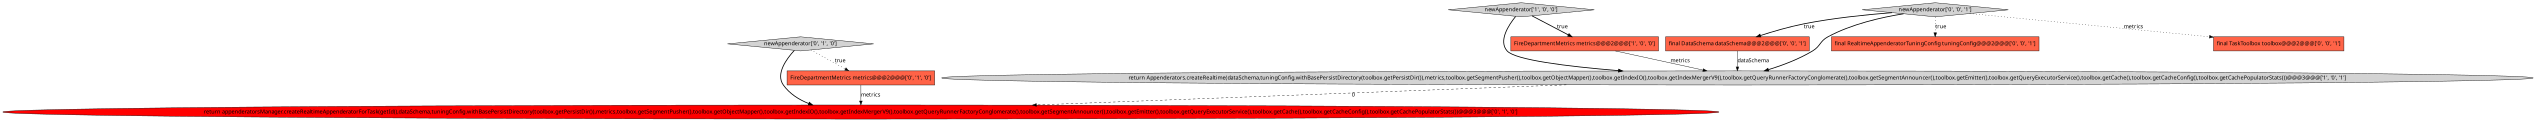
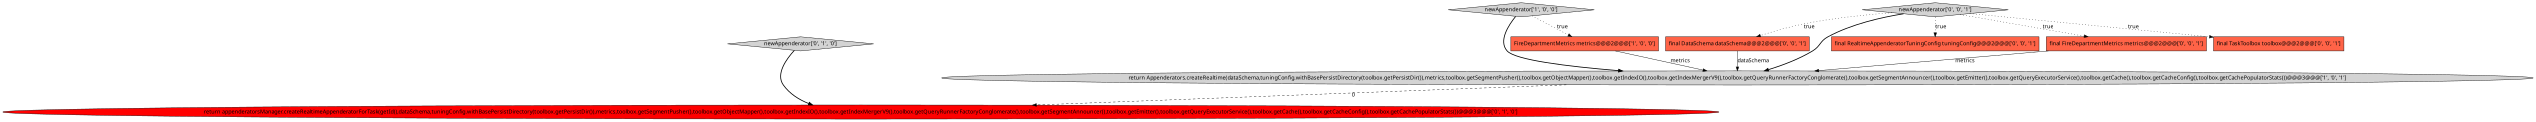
  digraph {
    fontname="Noto Sans"
    node [fillcolor=tomato fontname="Noto Sans" shape=box style=filled]
    edge [fontname="Noto Sans" style=dotted]
    n1 [label="final DataSchema dataSchema@@@2@@@['0', '0', '1']"]
    n2 [fillcolor=lightgray label="return Appenderators.createRealtime(dataSchema,tuningConfig.withBasePersistDirectory(toolbox.getPersistDir()),metrics,toolbox.getSegmentPusher(),toolbox.getObjectMapper(),toolbox.getIndexIO(),toolbox.getIndexMergerV9(),toolbox.getQueryRunnerFactoryConglomerate(),toolbox.getSegmentAnnouncer(),toolbox.getEmitter(),toolbox.getQueryExecutorService(),toolbox.getCache(),toolbox.getCacheConfig(),toolbox.getCachePopulatorStats())@@@3@@@['1', '0', '1']" shape=ellipse]
    n3 [label="final RealtimeAppenderatorTuningConfig tuningConfig@@@2@@@['0', '0', '1']"]
    n4 [fillcolor=lightgray label="newAppenderator['1', '0', '0']" shape=diamond]
    n5 [label="FireDepartmentMetrics metrics@@@2@@@['1', '0', '0']"]
    n6 [fillcolor=red label="return appenderatorsManager.createRealtimeAppenderatorForTask(getId(),dataSchema,tuningConfig.withBasePersistDirectory(toolbox.getPersistDir()),metrics,toolbox.getSegmentPusher(),toolbox.getObjectMapper(),toolbox.getIndexIO(),toolbox.getIndexMergerV9(),toolbox.getQueryRunnerFactoryConglomerate(),toolbox.getSegmentAnnouncer(),toolbox.getEmitter(),toolbox.getQueryExecutorService(),toolbox.getCache(),toolbox.getCacheConfig(),toolbox.getCachePopulatorStats())@@@3@@@['0', '1', '0']" shape=ellipse]
    n7 [fillcolor=lightgray label="newAppenderator['0', '0', '1']" shape=diamond]
+   n8 [label="final FireDepartmentMetrics metrics@@@2@@@['0', '0', '1']"]
    n9 [label="final TaskToolbox toolbox@@@2@@@['0', '0', '1']"]
    n10 [fillcolor=lightgray label="newAppenderator['0', '1', '0']" shape=diamond]
-   n11 [label="FireDepartmentMetrics metrics@@@2@@@['0', '1', '0']"]
    n1 -> n2 [label=dataSchema style=solid]
    n2 -> n6 [label=0 style=dashed]
    n4 -> n2 [style=bold]
-   n4 -> n5 [label=true style=bold]
+   n4 -> n5 [label=true]
    n5 -> n2 [label=metrics style=solid]
-   n7 -> n1 [label=true style=bold]
+   n7 -> n1 [label=true]
    n7 -> n2 [style=bold]
    n7 -> n3 [label=true]
-   n7 -> n9 [label=metrics]
+   n7 -> n8 [label=true]
+   n7 -> n9 [label=true]
+   n8 -> n2 [label=metrics style=solid]
    n10 -> n6 [style=bold]
-   n10 -> n11 [label=true]
-   n11 -> n6 [label=metrics style=solid]
  }
